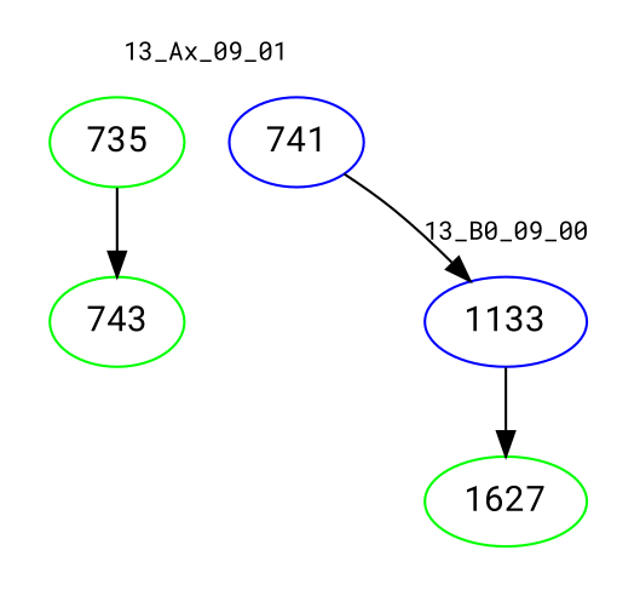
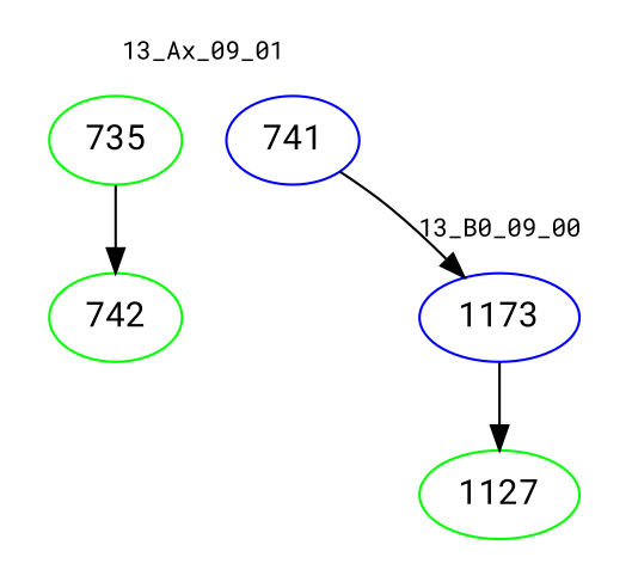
  digraph {
    fontname="Roboto Mono"
    node [color=green fontname="Roboto Mono"]
    edge [color=black fontname="Roboto Mono"]
    n1 [color=blue label=741]
    n2 [label=735]
-   n3 [label=743]
-   n4 [color=blue label=1133]
-   n5 [label=1627]
+   n3 [label=742]
+   n4 [color=blue label=1173]
+   n5 [label=1127]
    subgraph cluster_1 {
      color=white
      fontsize=10
      label="13_Ax_09_01"
      n1
      n2
      n3
    }
    subgraph cluster_2 {
      color=white
      fontsize=10
      label="13_B0_09_00"
      n4
      n5
    }
    n1 -> n4
    n2 -> n3
    n4 -> n5
  }
